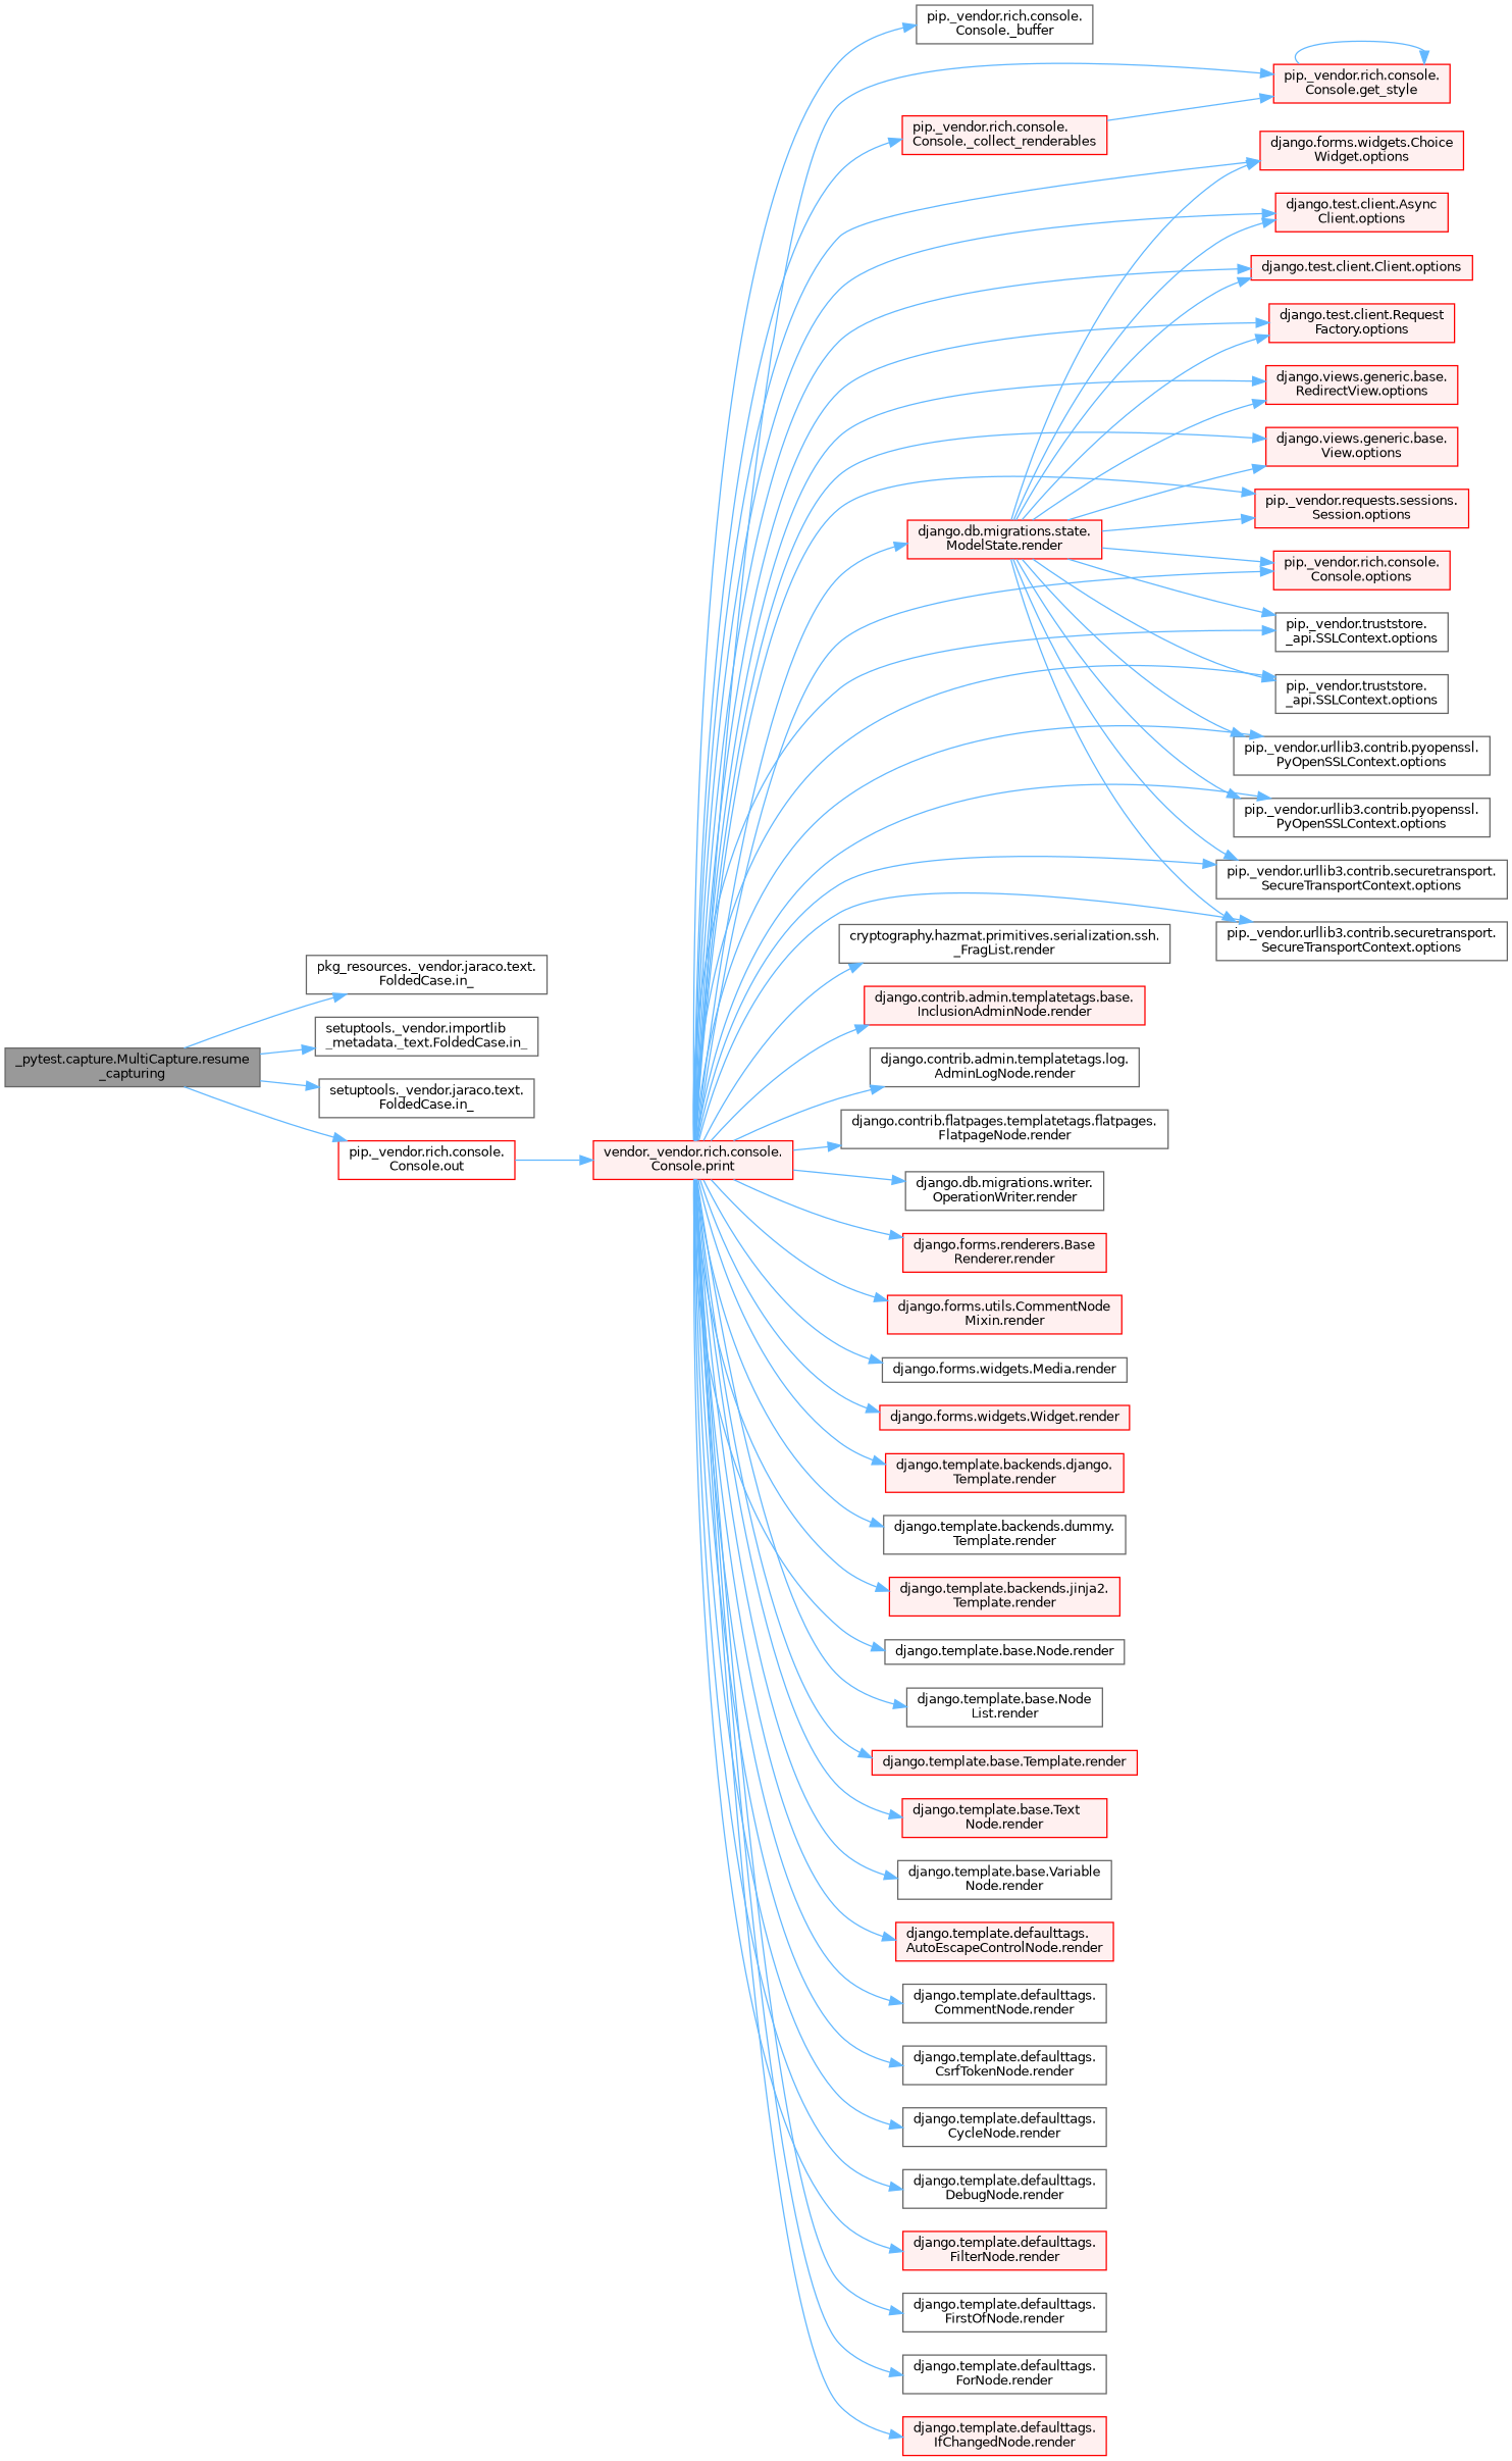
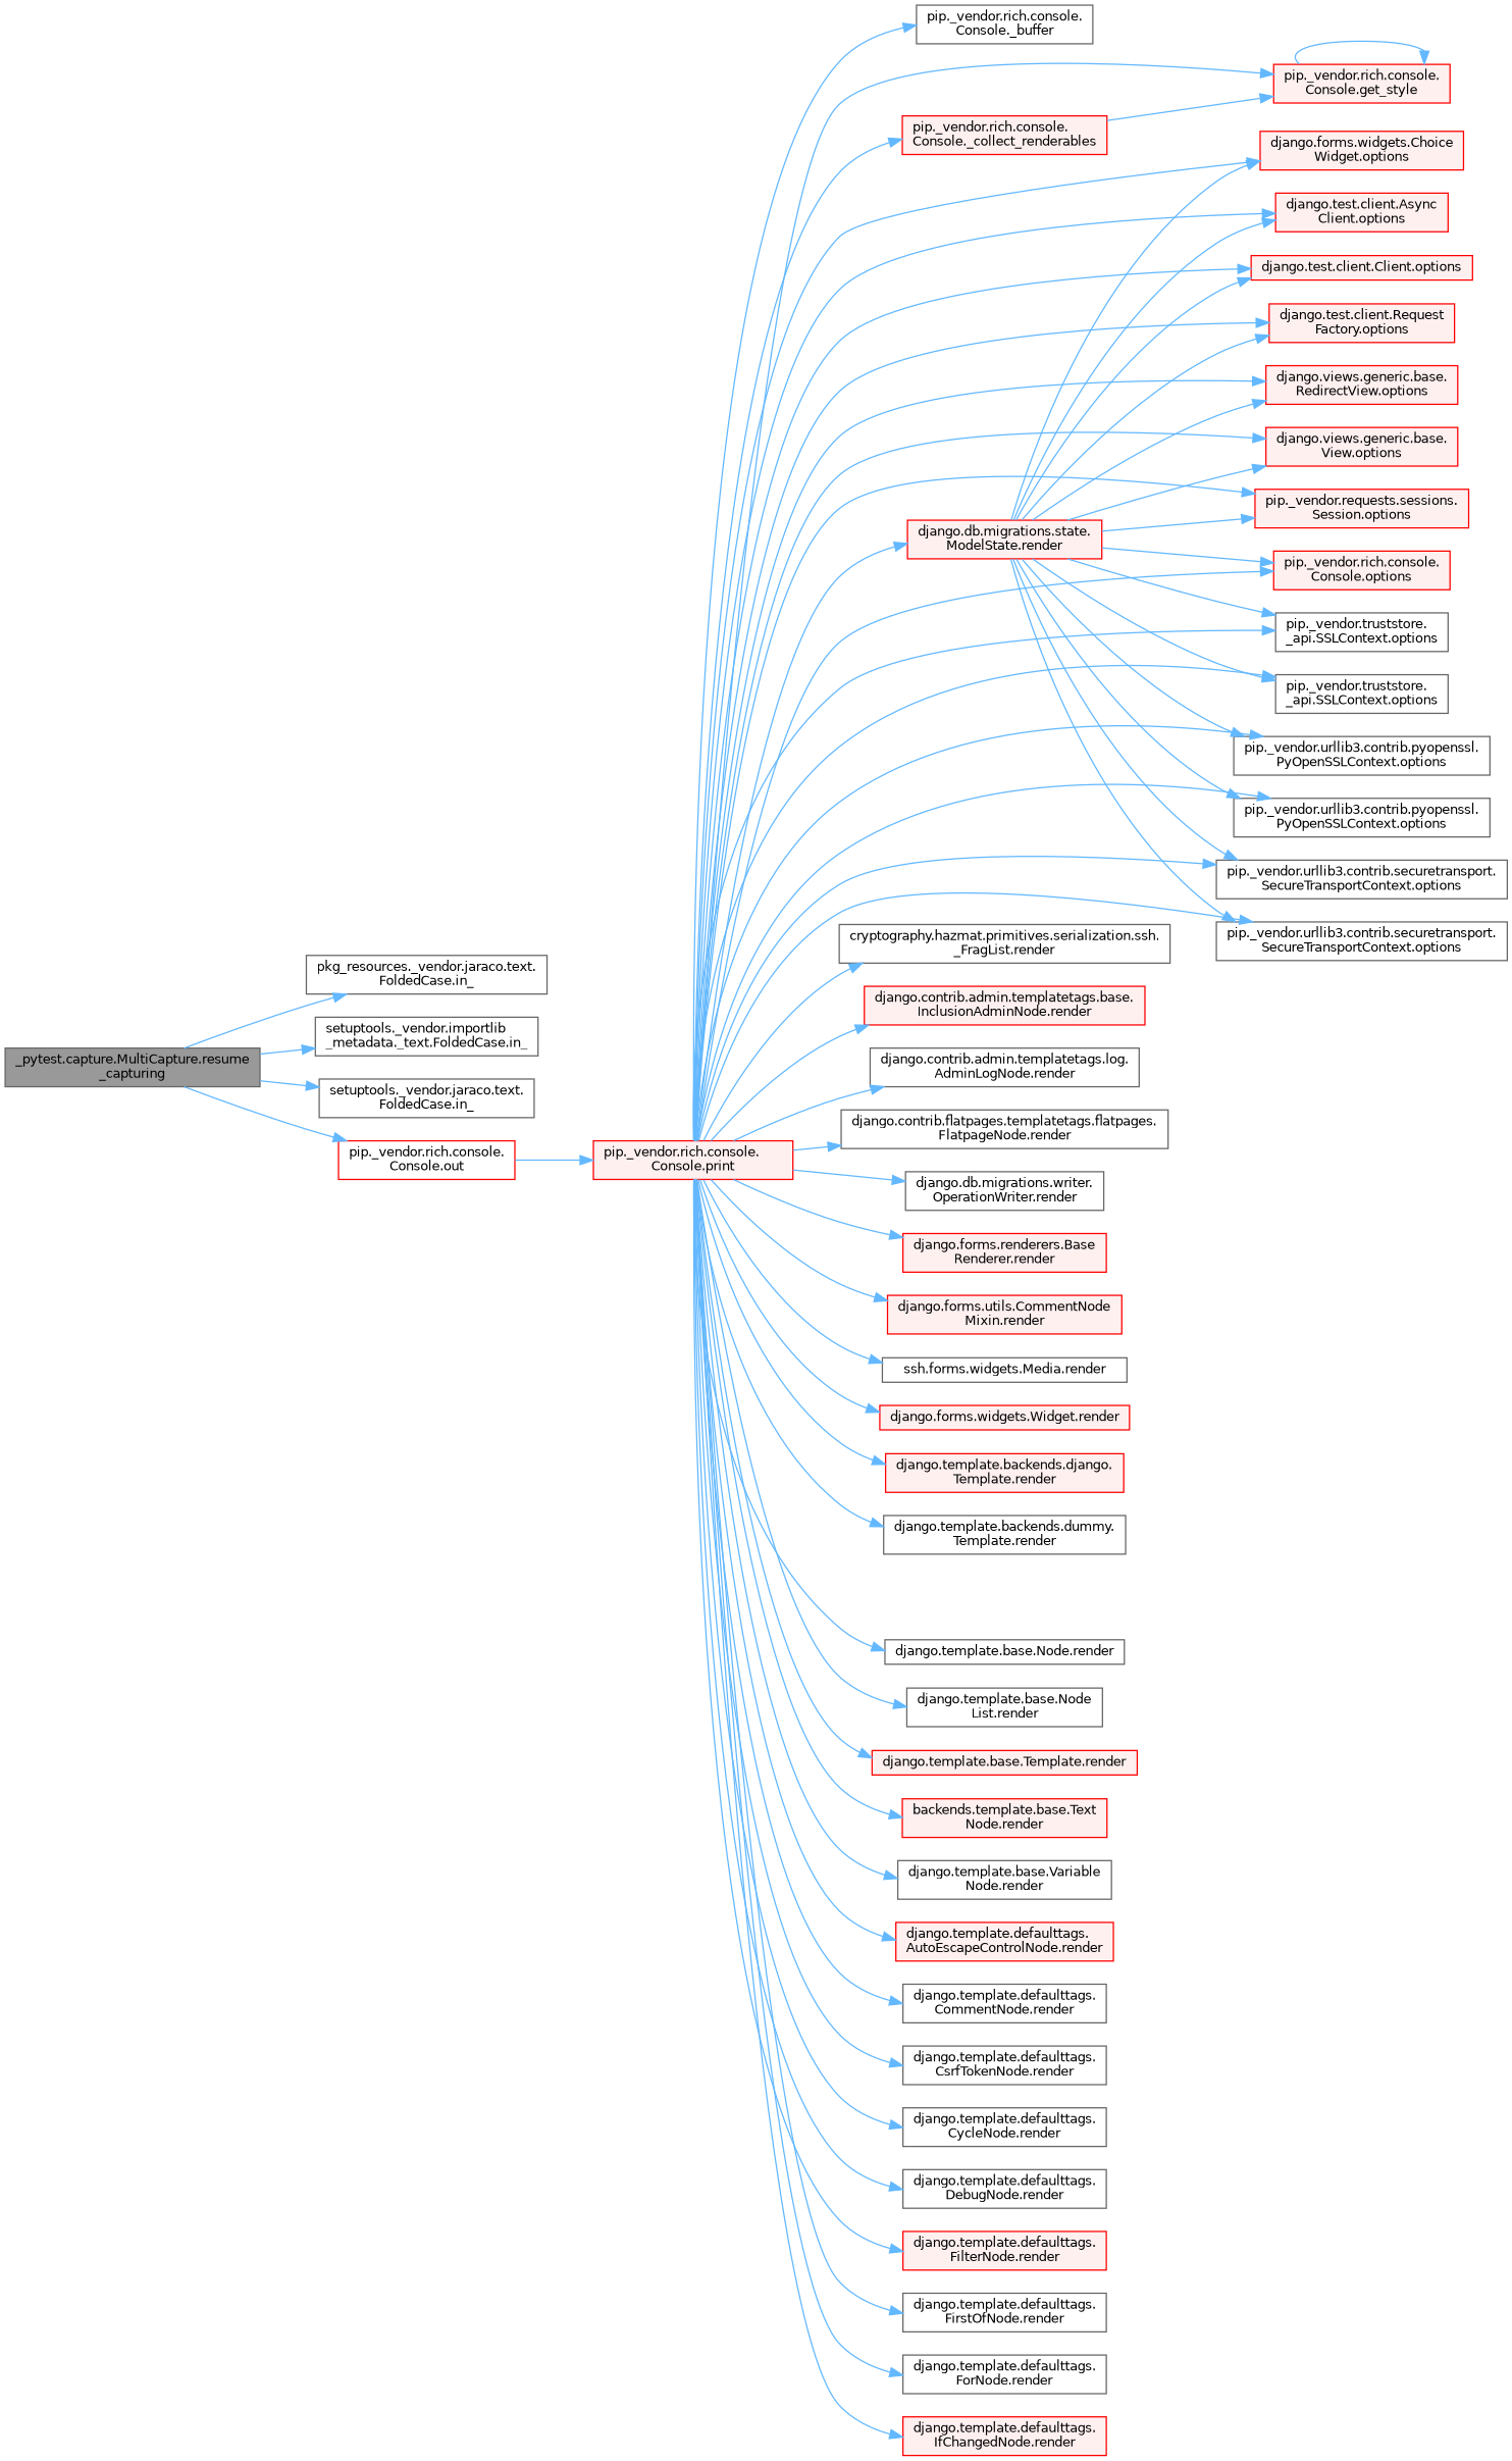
  digraph {
    rankdir=LR
    node [color=grey40 fillcolor=white fontname=Helvetica fontsize=10 shape=box style=filled]
    edge [color=steelblue1 fontname=Helvetica fontsize=10 labelfontname=Helvetica labelfontsize=10 style=solid]
    n1 [color=gray40 fillcolor=grey60 fontcolor=black height=0.2 label="_pytest.capture.MultiCapture.resume\l_capturing" width=0.4]
    n2 [height=0.2 label="pkg_resources._vendor.jaraco.text.\lFoldedCase.in_" width=0.4]
    n3 [height=0.2 label="setuptools._vendor.importlib\l_metadata._text.FoldedCase.in_" width=0.4]
    n4 [height=0.2 label="setuptools._vendor.jaraco.text.\lFoldedCase.in_" width=0.4]
    n5 [color=red height=0.2 label="pip._vendor.rich.console.\lConsole.out" width=0.4]
-   n6 [color=red fillcolor="#FFF0F0" height=0.2 label="vendor._vendor.rich.console.\lConsole.print" width=0.4]
+   n6 [color=red fillcolor="#FFF0F0" height=0.2 label="pip._vendor.rich.console.\lConsole.print" width=0.4]
    n7 [height=0.2 label="pip._vendor.rich.console.\lConsole._buffer" width=0.4]
    n8 [color=red fillcolor="#FFF0F0" height=0.2 label="pip._vendor.rich.console.\lConsole._collect_renderables" width=0.4]
    n9 [color=red fillcolor="#FFF0F0" height=0.2 label="pip._vendor.rich.console.\lConsole.get_style" width=0.4]
    n10 [color=red fillcolor="#FFF0F0" height=0.2 label="django.forms.widgets.Choice\lWidget.options" width=0.4]
    n11 [color=red fillcolor="#FFF0F0" height=0.2 label="django.test.client.Async\lClient.options" width=0.4]
    n12 [color=red fillcolor="#FFF0F0" height=0.2 label="django.test.client.Client.options" width=0.4]
    n13 [color=red fillcolor="#FFF0F0" height=0.2 label="django.test.client.Request\lFactory.options" width=0.4]
    n14 [color=red fillcolor="#FFF0F0" height=0.2 label="django.views.generic.base.\lRedirectView.options" width=0.4]
    n15 [color=red fillcolor="#FFF0F0" height=0.2 label="django.views.generic.base.\lView.options" width=0.4]
    n16 [color=red fillcolor="#FFF0F0" height=0.2 label="pip._vendor.requests.sessions.\lSession.options" width=0.4]
    n17 [color=red fillcolor="#FFF0F0" height=0.2 label="pip._vendor.rich.console.\lConsole.options" width=0.4]
    n18 [height=0.2 label="pip._vendor.truststore.\l_api.SSLContext.options" width=0.4]
    n19 [height=0.2 label="pip._vendor.truststore.\l_api.SSLContext.options" width=0.4]
    n20 [height=0.2 label="pip._vendor.urllib3.contrib.pyopenssl.\lPyOpenSSLContext.options" width=0.4]
    n21 [height=0.2 label="pip._vendor.urllib3.contrib.pyopenssl.\lPyOpenSSLContext.options" width=0.4]
    n22 [height=0.2 label="pip._vendor.urllib3.contrib.securetransport.\lSecureTransportContext.options" width=0.4]
    n23 [height=0.2 label="pip._vendor.urllib3.contrib.securetransport.\lSecureTransportContext.options" width=0.4]
    n24 [height=0.2 label="cryptography.hazmat.primitives.serialization.ssh.\l_FragList.render" width=0.4]
    n25 [color=red fillcolor="#FFF0F0" height=0.2 label="django.contrib.admin.templatetags.base.\lInclusionAdminNode.render" width=0.4]
    n26 [height=0.2 label="django.contrib.admin.templatetags.log.\lAdminLogNode.render" width=0.4]
    n27 [height=0.2 label="django.contrib.flatpages.templatetags.flatpages.\lFlatpageNode.render" width=0.4]
    n28 [color=red fillcolor="#FFF0F0" height=0.2 label="django.db.migrations.state.\lModelState.render" width=0.4]
    n29 [height=0.2 label="django.db.migrations.writer.\lOperationWriter.render" width=0.4]
    n30 [color=red fillcolor="#FFF0F0" height=0.2 label="django.forms.renderers.Base\lRenderer.render" width=0.4]
    n31 [color=red fillcolor="#FFF0F0" height=0.2 label="django.forms.utils.CommentNode\lMixin.render" width=0.4]
-   n32 [height=0.2 label="django.forms.widgets.Media.render" width=0.4]
+   n32 [height=0.2 label="ssh.forms.widgets.Media.render" width=0.4]
    n33 [color=red fillcolor="#FFF0F0" height=0.2 label="django.forms.widgets.Widget.render" width=0.4]
    n34 [color=red fillcolor="#FFF0F0" height=0.2 label="django.template.backends.django.\lTemplate.render" width=0.4]
    n35 [height=0.2 label="django.template.backends.dummy.\lTemplate.render" width=0.4]
-   n36 [color=red fillcolor="#FFF0F0" height=0.2 label="django.template.backends.jinja2.\lTemplate.render" width=0.4]
    n37 [height=0.2 label="django.template.base.Node.render" width=0.4]
    n38 [height=0.2 label="django.template.base.Node\lList.render" width=0.4]
    n39 [color=red fillcolor="#FFF0F0" height=0.2 label="django.template.base.Template.render" width=0.4]
-   n40 [color=red fillcolor="#FFF0F0" height=0.2 label="django.template.base.Text\lNode.render" width=0.4]
+   n40 [color=red fillcolor="#FFF0F0" height=0.2 label="backends.template.base.Text\lNode.render" width=0.4]
    n41 [height=0.2 label="django.template.base.Variable\lNode.render" width=0.4]
    n42 [color=red fillcolor="#FFF0F0" height=0.2 label="django.template.defaulttags.\lAutoEscapeControlNode.render" width=0.4]
    n43 [height=0.2 label="django.template.defaulttags.\lCommentNode.render" width=0.4]
    n44 [height=0.2 label="django.template.defaulttags.\lCsrfTokenNode.render" width=0.4]
    n45 [height=0.2 label="django.template.defaulttags.\lCycleNode.render" width=0.4]
    n46 [height=0.2 label="django.template.defaulttags.\lDebugNode.render" width=0.4]
    n47 [color=red fillcolor="#FFF0F0" height=0.2 label="django.template.defaulttags.\lFilterNode.render" width=0.4]
    n48 [height=0.2 label="django.template.defaulttags.\lFirstOfNode.render" width=0.4]
    n49 [height=0.2 label="django.template.defaulttags.\lForNode.render" width=0.4]
    n50 [color=red fillcolor="#FFF0F0" height=0.2 label="django.template.defaulttags.\lIfChangedNode.render" width=0.4]
    n1 -> n2
    n1 -> n3
    n1 -> n4
    n1 -> n5
    n5 -> n6
    n6 -> n7
    n6 -> n8
    n6 -> n9
    n6 -> n10
    n6 -> n11
    n6 -> n12
    n6 -> n13
    n6 -> n14
    n6 -> n15
    n6 -> n16
    n6 -> n17
    n6 -> n18
    n6 -> n19
    n6 -> n20
    n6 -> n21
    n6 -> n22
    n6 -> n23
    n6 -> n24
    n6 -> n25
    n6 -> n26
    n6 -> n27
    n6 -> n28
    n6 -> n29
    n6 -> n30
    n6 -> n31
    n6 -> n32
    n6 -> n33
    n6 -> n34
    n6 -> n35
-   n6 -> n36
    n6 -> n37
    n6 -> n38
    n6 -> n39
    n6 -> n40
    n6 -> n41
    n6 -> n42
    n6 -> n43
    n6 -> n44
    n6 -> n45
    n6 -> n46
    n6 -> n47
    n6 -> n48
    n6 -> n49
    n6 -> n50
    n8 -> n9
    n9 -> n9
    n28 -> n10
    n28 -> n11
    n28 -> n12
    n28 -> n13
    n28 -> n14
    n28 -> n15
    n28 -> n16
    n28 -> n17
    n28 -> n18
    n28 -> n19
    n28 -> n20
    n28 -> n21
    n28 -> n22
    n28 -> n23
  }
